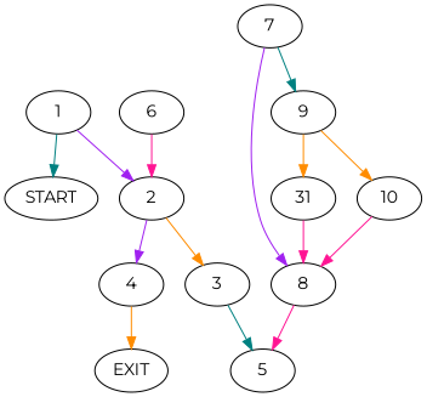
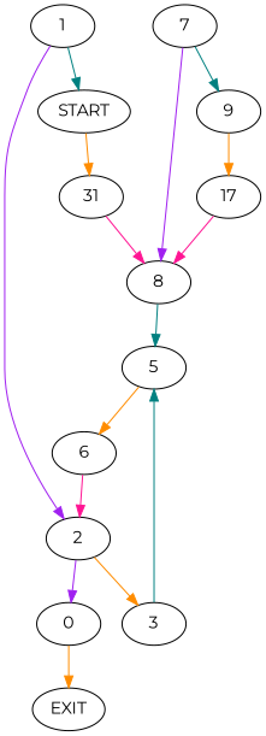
  digraph {
    fontname=Montserrat
    node [fontname=Montserrat]
    edge [color=darkorange fontname=Montserrat]
    n1 [label=START]
    1
    2
    n4 [label=EXIT]
    3
-   4
+   4 [label=0]
    5
    6
    7
    8
    9
-   10
+   10 [label=17]
    n13 [label=31]
    1 -> n1 [color=teal]
    1 -> 2 [color=purple]
    2 -> 3
    2 -> 4 [color=purple]
    3 -> 5 [color=teal]
    4 -> n4
+   5 -> 6
    6 -> 2 [color=deeppink]
    7 -> 8 [color=purple]
    7 -> 9 [color=teal]
-   8 -> 5 [color=deeppink]
+   8 -> 5 [color=teal]
    9 -> 10
-   9 -> n13
+   n1 -> n13
    10 -> 8 [color=deeppink]
    n13 -> 8 [color=deeppink]
  }
